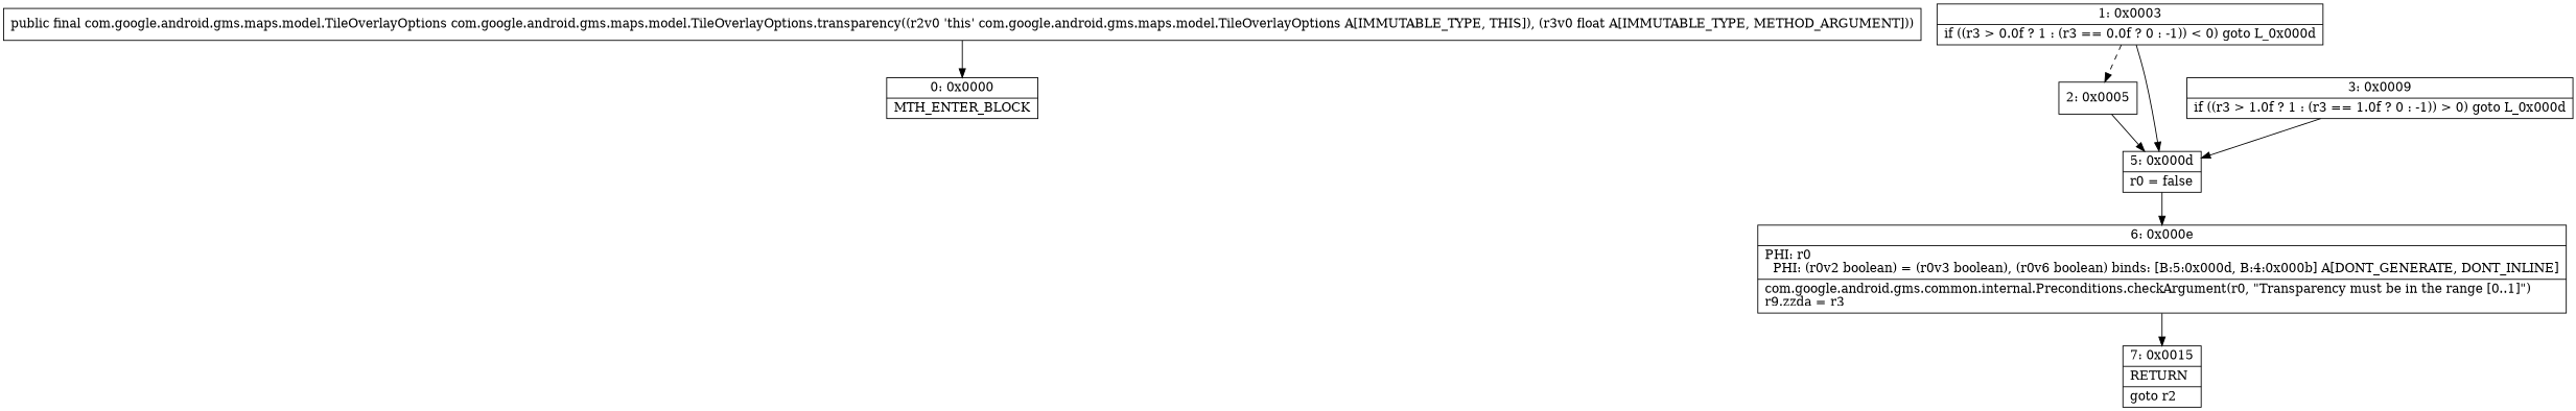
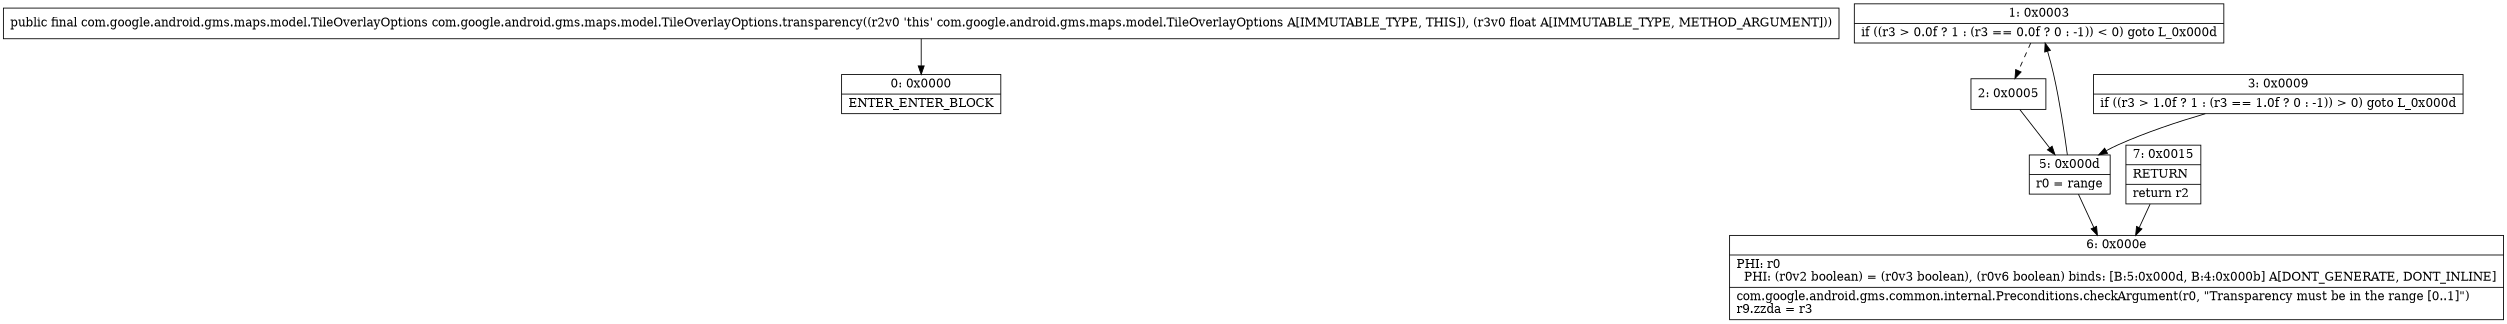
  digraph {
    node [shape=record]
-   n1 [label="{0\:\ 0x0000|MTH_ENTER_BLOCK\l}"]
+   n1 [label="{0\:\ 0x0000|ENTER_ENTER_BLOCK\l}"]
    n2 [label="{1\:\ 0x0003|if ((r3 \> 0.0f ? 1 : (r3 == 0.0f ? 0 : \-1)) \< 0) goto L_0x000d\l}"]
    n3 [label="{2\:\ 0x0005}"]
-   n4 [label="{5\:\ 0x000d|r0 = false\l}"]
+   n4 [label="{5\:\ 0x000d|r0 = range\l}"]
    n5 [label="{6\:\ 0x000e|PHI: r0 \l  PHI: (r0v2 boolean) = (r0v3 boolean), (r0v6 boolean) binds: [B:5:0x000d, B:4:0x000b] A[DONT_GENERATE, DONT_INLINE]\l|com.google.android.gms.common.internal.Preconditions.checkArgument(r0, \"Transparency must be in the range [0..1]\")\lr9.zzda = r3\l}"]
    n6 [label="{3\:\ 0x0009|if ((r3 \> 1.0f ? 1 : (r3 == 1.0f ? 0 : \-1)) \> 0) goto L_0x000d\l}"]
-   n7 [label="{7\:\ 0x0015|RETURN\l|goto r2\l}"]
+   n7 [label="{7\:\ 0x0015|RETURN\l|return r2\l}"]
    n8 [label="{public final com.google.android.gms.maps.model.TileOverlayOptions com.google.android.gms.maps.model.TileOverlayOptions.transparency((r2v0 'this' com.google.android.gms.maps.model.TileOverlayOptions A[IMMUTABLE_TYPE, THIS]), (r3v0 float A[IMMUTABLE_TYPE, METHOD_ARGUMENT])) }"]
    n2 -> n3 [style=dashed]
-   n2 -> n4
+   n4 -> n2
    n3 -> n4
    n4 -> n5
-   n5 -> n7
+   n7 -> n5
    n6 -> n4
    n8 -> n1
  }
